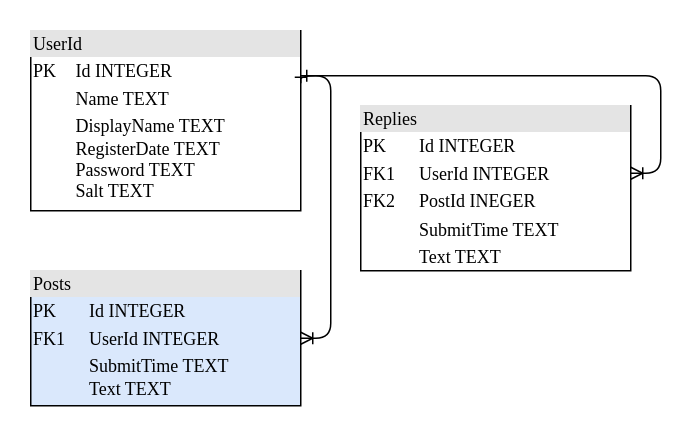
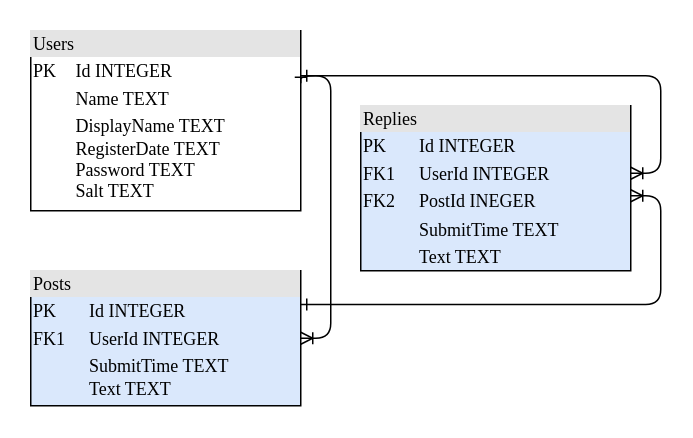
  <mxCell id="0" />
  <mxCell id="1" parent="0" />
- <mxCell id="2" value="&lt;div style=&quot;box-sizing:border-box;width:100%;background:#e4e4e4;padding:2px;&quot;&gt;UserId&lt;/div&gt;&lt;table style=&quot;width:100%;font-size:1em;&quot; cellpadding=&quot;2&quot; cellspacing=&quot;0&quot;&gt;&lt;tbody&gt;&lt;tr&gt;&lt;td&gt;PK&lt;/td&gt;&lt;td&gt;Id INTEGER&lt;/td&gt;&lt;/tr&gt;&lt;tr&gt;&lt;td&gt;&lt;br&gt;&lt;/td&gt;&lt;td&gt;Name TEXT&lt;/td&gt;&lt;/tr&gt;&lt;tr&gt;&lt;td&gt;&lt;/td&gt;&lt;td&gt;DisplayName TEXT&lt;br&gt;RegisterDate TEXT&lt;br&gt;Password TEXT&lt;br&gt;Salt TEXT&lt;/td&gt;&lt;/tr&gt;&lt;/tbody&gt;&lt;/table&gt;" style="verticalAlign=top;align=left;overflow=fill;html=1;rounded=0;shadow=0;comic=0;labelBackgroundColor=none;strokeWidth=1;fontFamily=Verdana;fontSize=12" parent="1" vertex="1"><mxGeometry x="20" y="20" width="180" height="120" as="geometry" /></mxCell>
+ <mxCell id="2" value="&lt;div style=&quot;box-sizing:border-box;width:100%;background:#e4e4e4;padding:2px;&quot;&gt;Users&lt;/div&gt;&lt;table style=&quot;width:100%;font-size:1em;&quot; cellpadding=&quot;2&quot; cellspacing=&quot;0&quot;&gt;&lt;tbody&gt;&lt;tr&gt;&lt;td&gt;PK&lt;/td&gt;&lt;td&gt;Id INTEGER&lt;/td&gt;&lt;/tr&gt;&lt;tr&gt;&lt;td&gt;&lt;br&gt;&lt;/td&gt;&lt;td&gt;Name TEXT&lt;/td&gt;&lt;/tr&gt;&lt;tr&gt;&lt;td&gt;&lt;/td&gt;&lt;td&gt;DisplayName TEXT&lt;br&gt;RegisterDate TEXT&lt;br&gt;Password TEXT&lt;br&gt;Salt TEXT&lt;/td&gt;&lt;/tr&gt;&lt;/tbody&gt;&lt;/table&gt;" style="verticalAlign=top;align=left;overflow=fill;html=1;rounded=0;shadow=0;comic=0;labelBackgroundColor=none;strokeWidth=1;fontFamily=Verdana;fontSize=12" parent="1" vertex="1"><mxGeometry x="20" y="20" width="180" height="120" as="geometry" /></mxCell>
  <mxCell id="3" value="&lt;div style=&quot;box-sizing:border-box;width:100%;background:#e4e4e4;padding:2px;&quot;&gt;Posts&lt;/div&gt;&lt;table style=&quot;width:100%;font-size:1em;&quot; cellpadding=&quot;2&quot; cellspacing=&quot;0&quot;&gt;&lt;tbody&gt;&lt;tr&gt;&lt;td&gt;PK&lt;/td&gt;&lt;td&gt;Id INTEGER&lt;/td&gt;&lt;/tr&gt;&lt;tr&gt;&lt;td&gt;FK1&lt;/td&gt;&lt;td&gt;UserId INTEGER&lt;/td&gt;&lt;/tr&gt;&lt;tr&gt;&lt;td&gt;&lt;/td&gt;&lt;td&gt;SubmitTime TEXT&lt;br&gt;Text TEXT&lt;/td&gt;&lt;/tr&gt;&lt;/tbody&gt;&lt;/table&gt;" style="verticalAlign=top;align=left;overflow=fill;html=1;rounded=0;shadow=0;comic=0;labelBackgroundColor=none;strokeWidth=1;fontFamily=Verdana;fontSize=12;fillColor=#dae8fc;" parent="1" vertex="1"><mxGeometry x="20" y="180" width="180" height="90" as="geometry" /></mxCell>
- <mxCell id="4" value="&lt;div style=&quot;box-sizing: border-box ; width: 100% ; background: #e4e4e4 ; padding: 2px&quot;&gt;Replies&lt;/div&gt;&lt;table style=&quot;width: 100% ; font-size: 1em&quot; cellpadding=&quot;2&quot; cellspacing=&quot;0&quot;&gt;&lt;tbody&gt;&lt;tr&gt;&lt;td&gt;PK&lt;br&gt;&lt;/td&gt;&lt;td&gt;Id INTEGER&lt;br&gt;&lt;/td&gt;&lt;/tr&gt;&lt;tr&gt;&lt;td&gt;FK1&lt;br&gt;&lt;/td&gt;&lt;td&gt;UserId INTEGER&lt;/td&gt;&lt;/tr&gt;&lt;tr&gt;&lt;td&gt;FK2&lt;br&gt;&lt;/td&gt;&lt;td&gt;PostId INEGER&lt;/td&gt;&lt;/tr&gt;&lt;tr&gt;&lt;td&gt;&lt;br&gt;&lt;/td&gt;&lt;td&gt;SubmitTime TEXT&lt;/td&gt;&lt;/tr&gt;&lt;tr&gt;&lt;td&gt;&lt;br&gt;&lt;/td&gt;&lt;td&gt;Text TEXT&lt;/td&gt;&lt;/tr&gt;&lt;tr&gt;&lt;td&gt;&lt;/td&gt;&lt;td&gt;&lt;br&gt;&lt;/td&gt;&lt;/tr&gt;&lt;/tbody&gt;&lt;/table&gt;" style="verticalAlign=top;align=left;overflow=fill;html=1;rounded=0;shadow=0;comic=0;labelBackgroundColor=none;strokeWidth=1;fontFamily=Verdana;fontSize=12" parent="1" vertex="1"><mxGeometry x="240" y="70" width="180" height="110" as="geometry" /></mxCell>
+ <mxCell id="4" value="&lt;div style=&quot;box-sizing: border-box ; width: 100% ; background: #e4e4e4 ; padding: 2px&quot;&gt;Replies&lt;/div&gt;&lt;table style=&quot;width: 100% ; font-size: 1em&quot; cellpadding=&quot;2&quot; cellspacing=&quot;0&quot;&gt;&lt;tbody&gt;&lt;tr&gt;&lt;td&gt;PK&lt;br&gt;&lt;/td&gt;&lt;td&gt;Id INTEGER&lt;br&gt;&lt;/td&gt;&lt;/tr&gt;&lt;tr&gt;&lt;td&gt;FK1&lt;br&gt;&lt;/td&gt;&lt;td&gt;UserId INTEGER&lt;/td&gt;&lt;/tr&gt;&lt;tr&gt;&lt;td&gt;FK2&lt;br&gt;&lt;/td&gt;&lt;td&gt;PostId INEGER&lt;/td&gt;&lt;/tr&gt;&lt;tr&gt;&lt;td&gt;&lt;br&gt;&lt;/td&gt;&lt;td&gt;SubmitTime TEXT&lt;/td&gt;&lt;/tr&gt;&lt;tr&gt;&lt;td&gt;&lt;br&gt;&lt;/td&gt;&lt;td&gt;Text TEXT&lt;/td&gt;&lt;/tr&gt;&lt;tr&gt;&lt;td&gt;&lt;/td&gt;&lt;td&gt;&lt;br&gt;&lt;/td&gt;&lt;/tr&gt;&lt;/tbody&gt;&lt;/table&gt;" style="verticalAlign=top;align=left;overflow=fill;html=1;rounded=0;shadow=0;comic=0;labelBackgroundColor=none;strokeWidth=1;fontFamily=Verdana;fontSize=12;fillColor=#dae8fc;" parent="1" vertex="1"><mxGeometry x="240" y="70" width="180" height="110" as="geometry" /></mxCell>
  <mxCell id="5" style="edgeStyle=orthogonalEdgeStyle;html=1;labelBackgroundColor=none;startArrow=ERone;endArrow=ERoneToMany;fontFamily=Verdana;fontSize=12;align=left;entryX=1;entryY=0.5;entryDx=0;entryDy=0;exitX=1;exitY=0.25;exitDx=0;exitDy=0;startFill=0;" edge="1" parent="1" source="2" target="3"><mxGeometry relative="1" as="geometry"><mxPoint x="340" y="320" as="sourcePoint" /><mxPoint x="230" y="220" as="targetPoint" /><Array as="points"><mxPoint x="220" y="50" /><mxPoint x="220" y="225" /></Array></mxGeometry></mxCell>
  <mxCell id="6" style="edgeStyle=orthogonalEdgeStyle;html=1;labelBackgroundColor=none;startArrow=ERone;endArrow=ERoneToMany;fontFamily=Verdana;fontSize=12;align=left;startFill=0;exitX=1;exitY=0.25;exitDx=0;exitDy=0;" edge="1" parent="1"><mxGeometry relative="1" as="geometry"><mxPoint x="200" y="55" as="sourcePoint" /><mxPoint x="420" y="115" as="targetPoint" /><Array as="points"><mxPoint x="200" y="50" /><mxPoint x="440" y="50" /><mxPoint x="440" y="115" /></Array></mxGeometry></mxCell>
+ <mxCell id="7" style="edgeStyle=orthogonalEdgeStyle;html=1;labelBackgroundColor=none;startArrow=ERone;endArrow=ERoneToMany;fontFamily=Verdana;fontSize=12;align=left;startFill=0;exitX=1;exitY=0.25;exitDx=0;exitDy=0;" edge="1" parent="1" source="3" target="4"><mxGeometry relative="1" as="geometry"><mxPoint x="210" y="60" as="sourcePoint" /><mxPoint x="460" y="145" as="targetPoint" /><Array as="points"><mxPoint x="440" y="203" /><mxPoint x="440" y="130" /></Array></mxGeometry></mxCell>
